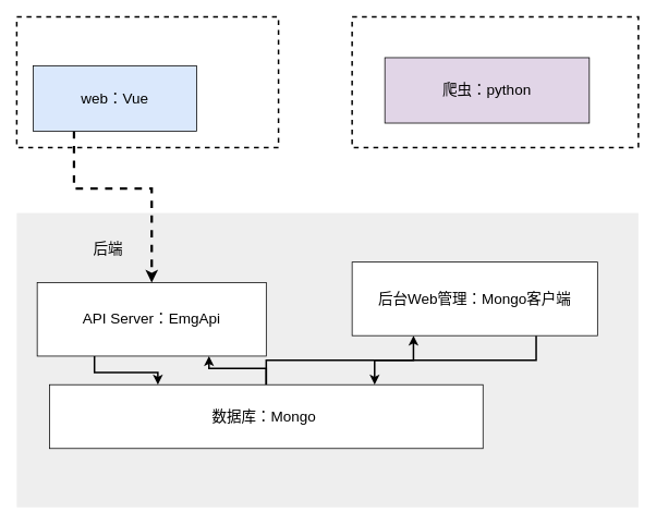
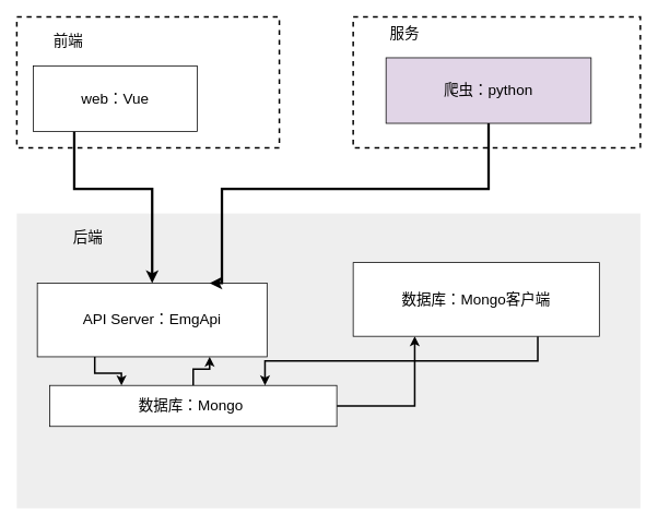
  <mxCell id="0" />
  <mxCell id="1" parent="0" />
  <mxCell id="2" value="" style="rounded=0;whiteSpace=wrap;html=1;fontSize=18;dashed=1;fillColor=none;strokeWidth=2;" parent="1" vertex="1"><mxGeometry x="20" y="20" width="320" height="160" as="geometry" /></mxCell>
  <mxCell id="3" value="" style="rounded=0;whiteSpace=wrap;html=1;fontSize=18;dashed=1;fillColor=none;strokeWidth=2;" parent="1" vertex="1"><mxGeometry x="430" y="20" width="350" height="160" as="geometry" /></mxCell>
  <mxCell id="4" value="" style="rounded=0;whiteSpace=wrap;html=1;fontSize=18;fillColor=#eeeeee;strokeColor=none;" parent="1" vertex="1"><mxGeometry x="20" y="260" width="760" height="360" as="geometry" /></mxCell>
  <mxCell id="5" style="edgeStyle=orthogonalEdgeStyle;rounded=0;orthogonalLoop=1;jettySize=auto;html=1;exitX=0.25;exitY=1;exitDx=0;exitDy=0;entryX=0.25;entryY=0;entryDx=0;entryDy=0;strokeWidth=2;" parent="1" source="6" target="9" edge="1"><mxGeometry relative="1" as="geometry"><mxPoint x="193" y="465" as="targetPoint" /></mxGeometry></mxCell>
  <mxCell id="6" value="API Server：EmgApi" style="rounded=0;whiteSpace=wrap;html=1;fontSize=18;" parent="1" vertex="1"><mxGeometry x="45" y="345" width="280" height="90" as="geometry" /></mxCell>
  <mxCell id="7" style="edgeStyle=orthogonalEdgeStyle;rounded=0;orthogonalLoop=1;jettySize=auto;html=1;entryX=0.75;entryY=1;entryDx=0;entryDy=0;strokeWidth=2;" parent="1" source="9" target="6" edge="1"><mxGeometry relative="1" as="geometry" /></mxCell>
  <mxCell id="8" style="edgeStyle=orthogonalEdgeStyle;rounded=0;orthogonalLoop=1;jettySize=auto;html=1;entryX=0.25;entryY=1;entryDx=0;entryDy=0;strokeWidth=2;" parent="1" source="9" target="15" edge="1"><mxGeometry relative="1" as="geometry" /></mxCell>
- <mxCell id="9" value="&lt;span style=&quot;font-size: 18px&quot;&gt;数据库：&lt;/span&gt;Mongo&amp;nbsp;" style="rounded=0;whiteSpace=wrap;html=1;fontSize=18;" parent="1" vertex="1"><mxGeometry x="60" y="470" width="530" height="78" as="geometry" /></mxCell>
- <mxCell id="10" style="edgeStyle=orthogonalEdgeStyle;rounded=0;orthogonalLoop=1;jettySize=auto;html=1;exitX=0.25;exitY=1;exitDx=0;exitDy=0;endArrow=classic;endFill=1;strokeWidth=3;dashed=1;" parent="1" source="11" target="6" edge="1"><mxGeometry relative="1" as="geometry"><Array as="points"><mxPoint x="90" y="230" /><mxPoint x="185" y="230" /></Array></mxGeometry></mxCell>
- <mxCell id="11" value="web：Vue&lt;br&gt;" style="rounded=0;whiteSpace=wrap;html=1;fontSize=18;fillColor=#dae8fc;" parent="1" vertex="1"><mxGeometry x="40" y="80" width="200" height="80" as="geometry" /></mxCell>
+ <mxCell id="9" value="&lt;span style=&quot;font-size: 18px&quot;&gt;数据库：&lt;/span&gt;Mongo&amp;nbsp;" style="rounded=0;whiteSpace=wrap;html=1;fontSize=18;" parent="1" vertex="1"><mxGeometry x="60" y="470" width="350" height="50" as="geometry" /></mxCell>
+ <mxCell id="10" style="edgeStyle=orthogonalEdgeStyle;rounded=0;orthogonalLoop=1;jettySize=auto;html=1;exitX=0.25;exitY=1;exitDx=0;exitDy=0;endArrow=classic;endFill=1;strokeWidth=3;" parent="1" source="11" target="6" edge="1"><mxGeometry relative="1" as="geometry"><Array as="points"><mxPoint x="90" y="230" /><mxPoint x="185" y="230" /></Array></mxGeometry></mxCell>
+ <mxCell id="11" value="web：Vue&lt;br&gt;" style="rounded=0;whiteSpace=wrap;html=1;fontSize=18;" parent="1" vertex="1"><mxGeometry x="40" y="80" width="200" height="80" as="geometry" /></mxCell>
+ <mxCell id="12" style="edgeStyle=orthogonalEdgeStyle;rounded=0;orthogonalLoop=1;jettySize=auto;html=1;entryX=0.75;entryY=0;entryDx=0;entryDy=0;endArrow=classic;endFill=1;strokeWidth=3;" parent="1" source="13" target="6" edge="1"><mxGeometry relative="1" as="geometry"><Array as="points"><mxPoint x="595" y="230" /><mxPoint x="270" y="230" /></Array></mxGeometry></mxCell>
  <mxCell id="13" value="爬虫：python" style="rounded=0;whiteSpace=wrap;html=1;fontSize=18;fillColor=#e1d5e7;" parent="1" vertex="1"><mxGeometry x="470" y="70" width="250" height="80" as="geometry" /></mxCell>
  <mxCell id="14" style="edgeStyle=orthogonalEdgeStyle;rounded=0;orthogonalLoop=1;jettySize=auto;html=1;entryX=0.75;entryY=0;entryDx=0;entryDy=0;strokeWidth=2;exitX=0.75;exitY=1;exitDx=0;exitDy=0;" parent="1" source="15" target="9" edge="1"><mxGeometry relative="1" as="geometry" /></mxCell>
- <mxCell id="15" value="后台Web管理：Mongo客户端" style="rounded=0;whiteSpace=wrap;html=1;fontSize=18;" parent="1" vertex="1"><mxGeometry x="430" y="320" width="300" height="90" as="geometry" /></mxCell>
- <mxCell id="16" value="后端" style="text;html=1;strokeColor=none;fillColor=none;align=center;verticalAlign=middle;whiteSpace=wrap;rounded=0;fontSize=18;" parent="1" vertex="1"><mxGeometry x="69" y="295" width="126" height="20" as="geometry" /></mxCell>
+ <mxCell id="15" value="数据库：Mongo客户端" style="rounded=0;whiteSpace=wrap;html=1;fontSize=18;" parent="1" vertex="1"><mxGeometry x="430" y="320" width="300" height="90" as="geometry" /></mxCell>
+ <mxCell id="16" value="后端" style="text;html=1;strokeColor=none;fillColor=none;align=center;verticalAlign=middle;whiteSpace=wrap;rounded=0;fontSize=18;" parent="1" vertex="1"><mxGeometry x="44" y="280" width="126" height="20" as="geometry" /></mxCell>
+ <mxCell id="17" value="服务" style="text;html=1;strokeColor=none;fillColor=none;align=center;verticalAlign=middle;whiteSpace=wrap;rounded=0;fontSize=18;" parent="1" vertex="1"><mxGeometry x="430" y="30" width="126" height="20" as="geometry" /></mxCell>
+ <mxCell id="18" value="前端" style="text;html=1;strokeColor=none;fillColor=none;align=center;verticalAlign=middle;whiteSpace=wrap;rounded=0;fontSize=18;" parent="1" vertex="1"><mxGeometry x="20" y="40" width="126" height="20" as="geometry" /></mxCell>
